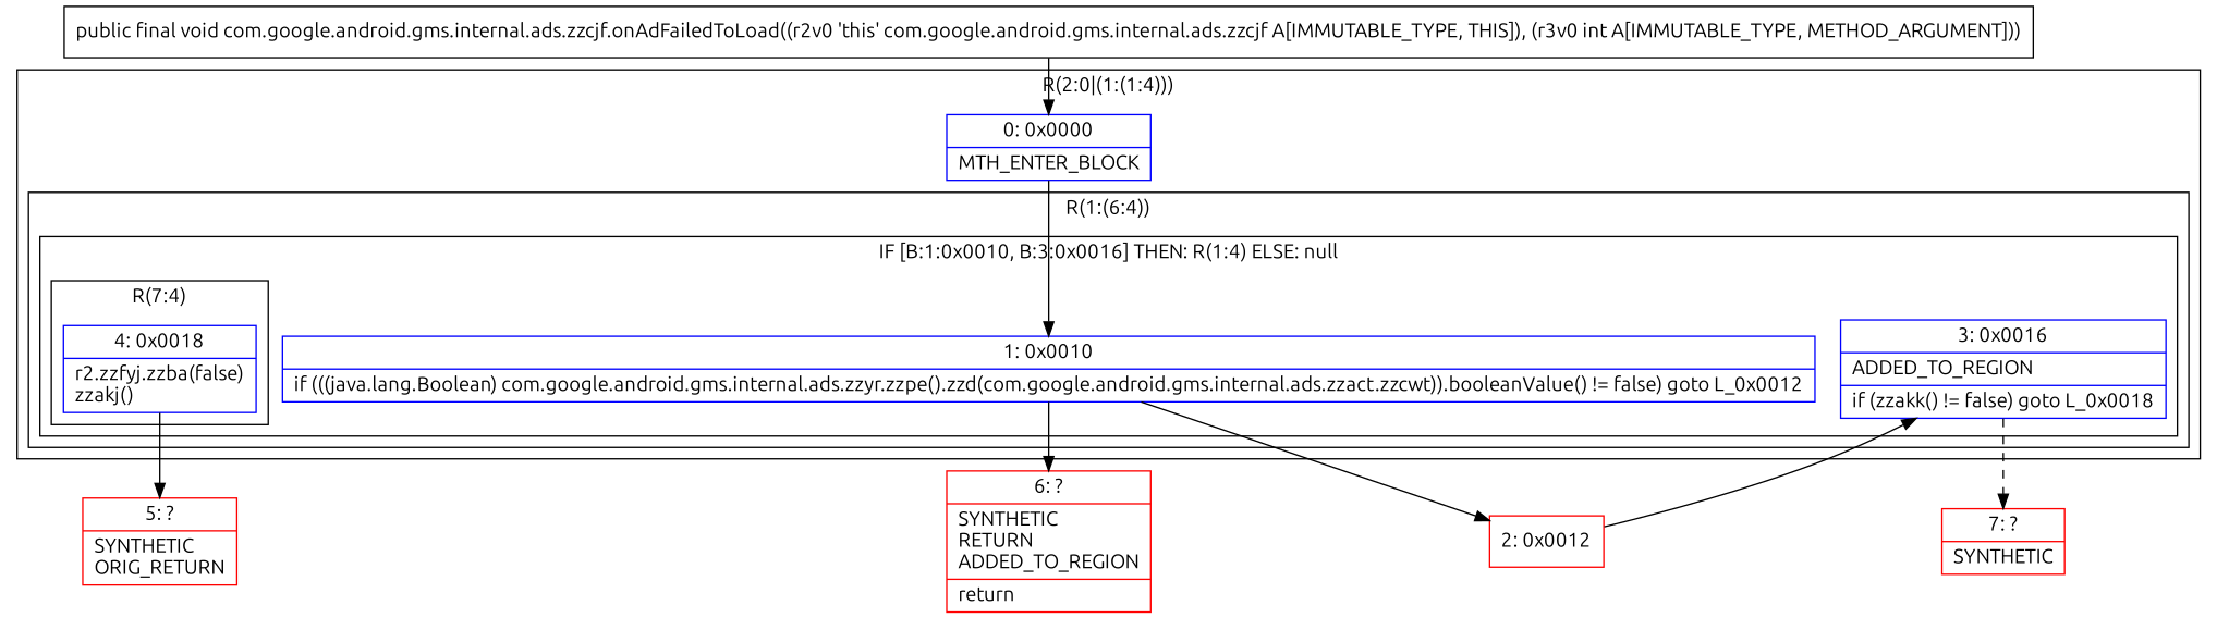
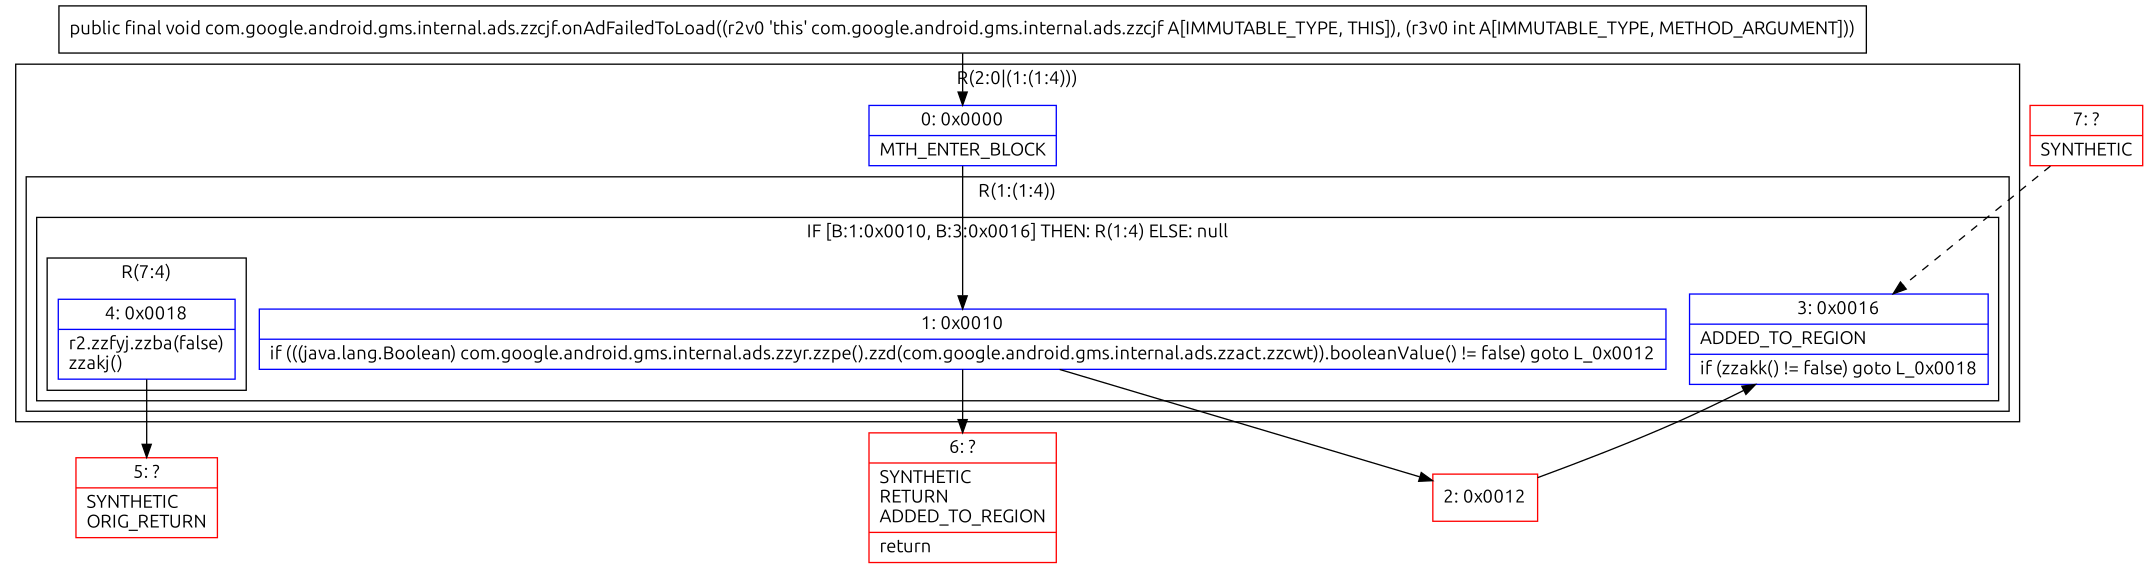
  digraph {
    fontname=Ubuntu
    node [color=blue fontname=Ubuntu shape=record]
    edge [fontname=Ubuntu]
    n1 [label="{4\:\ 0x0018|r2.zzfyj.zzba(false)\lzzakj()\l}"]
    n2 [label="{1\:\ 0x0010|if (((java.lang.Boolean) com.google.android.gms.internal.ads.zzyr.zzpe().zzd(com.google.android.gms.internal.ads.zzact.zzcwt)).booleanValue() != false) goto L_0x0012\l}"]
    n3 [label="{3\:\ 0x0016|ADDED_TO_REGION\l|if (zzakk() != false) goto L_0x0018\l}"]
    n4 [label="{0\:\ 0x0000|MTH_ENTER_BLOCK\l}"]
    n5 [color=red label="{5\:\ ?|SYNTHETIC\lORIG_RETURN\l}"]
    n6 [color=red label="{2\:\ 0x0012}"]
    n7 [color=red label="{6\:\ ?|SYNTHETIC\lRETURN\lADDED_TO_REGION\l|return\l}"]
    n8 [color=red label="{7\:\ ?|SYNTHETIC\l}"]
    n9 [label="{public final void com.google.android.gms.internal.ads.zzcjf.onAdFailedToLoad((r2v0 'this' com.google.android.gms.internal.ads.zzcjf A[IMMUTABLE_TYPE, THIS]), (r3v0 int A[IMMUTABLE_TYPE, METHOD_ARGUMENT])) }" color=""]
    subgraph cluster_1 {
      label="R(2:0|(1:(1:4)))"
      n4
      subgraph cluster_2 {
-       label="R(1:(6:4))"
+       label="R(1:(1:4))"
        subgraph cluster_3 {
          label="IF [B:1:0x0010, B:3:0x0016] THEN: R(1:4) ELSE: null"
          n2
          n3
          subgraph cluster_4 {
            label="R(7:4)"
            n1
          }
        }
      }
    }
    n1 -> n5
    n2 -> n6
    n2 -> n7 [style=solid]
-   n3 -> n8 [style=dashed]
+   n8 -> n3 [style=dashed]
    n4 -> n2
    n6 -> n3
    n9 -> n4
  }
